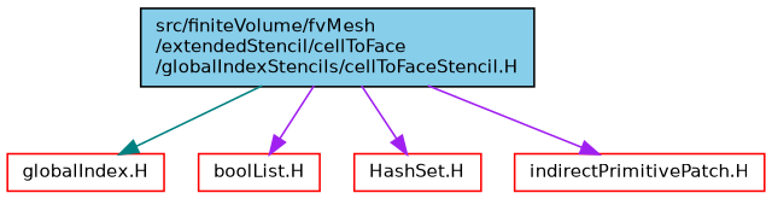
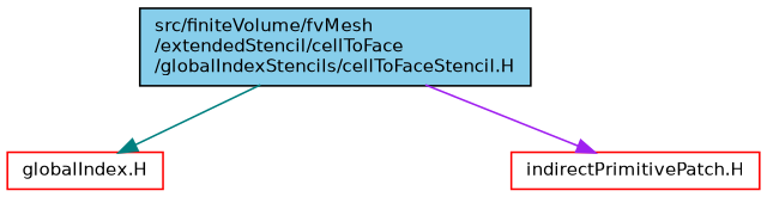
  digraph {
    node [color=red fillcolor=white fontname=Helvetica fontsize=10 shape=record style=filled]
    edge [color=purple fontname=Helvetica fontsize=10 labelfontname=Helvetica labelfontsize=10 style=solid]
    n1 [color=black fillcolor=skyblue fontcolor=black height=0.2 label="src/finiteVolume/fvMesh\l/extendedStencil/cellToFace\l/globalIndexStencils/cellToFaceStencil.H" width=0.4]
    n2 [height=0.2 label="globalIndex.H" width=0.4]
-   n3 [height=0.2 label="boolList.H" width=0.4]
-   n4 [height=0.2 label="HashSet.H" width=0.4]
    n5 [height=0.2 label="indirectPrimitivePatch.H" width=0.4]
    n1 -> n2 [color=teal]
-   n1 -> n3
-   n1 -> n4
    n1 -> n5
  }
